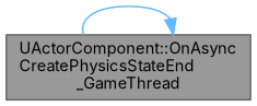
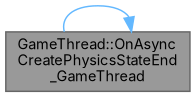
  digraph {
    rankdir=LR
    fontname=Inter
-   n1 [color=gray40 fillcolor=grey60 fontcolor=black fontname=Inter fontsize=10 height=0.2 label="UActorComponent::OnAsync\lCreatePhysicsStateEnd\l_GameThread" shape=box style=filled width=0.4]
+   n1 [color=gray40 fillcolor=grey60 fontcolor=black fontname=Inter fontsize=10 height=0.2 label="GameThread::OnAsync\lCreatePhysicsStateEnd\l_GameThread" shape=box style=filled width=0.4]
    n1 -> n1 [color=steelblue1 fontname=Inter fontsize=10 labelfontname=Helvetica labelfontsize=10 style=solid]
  }
